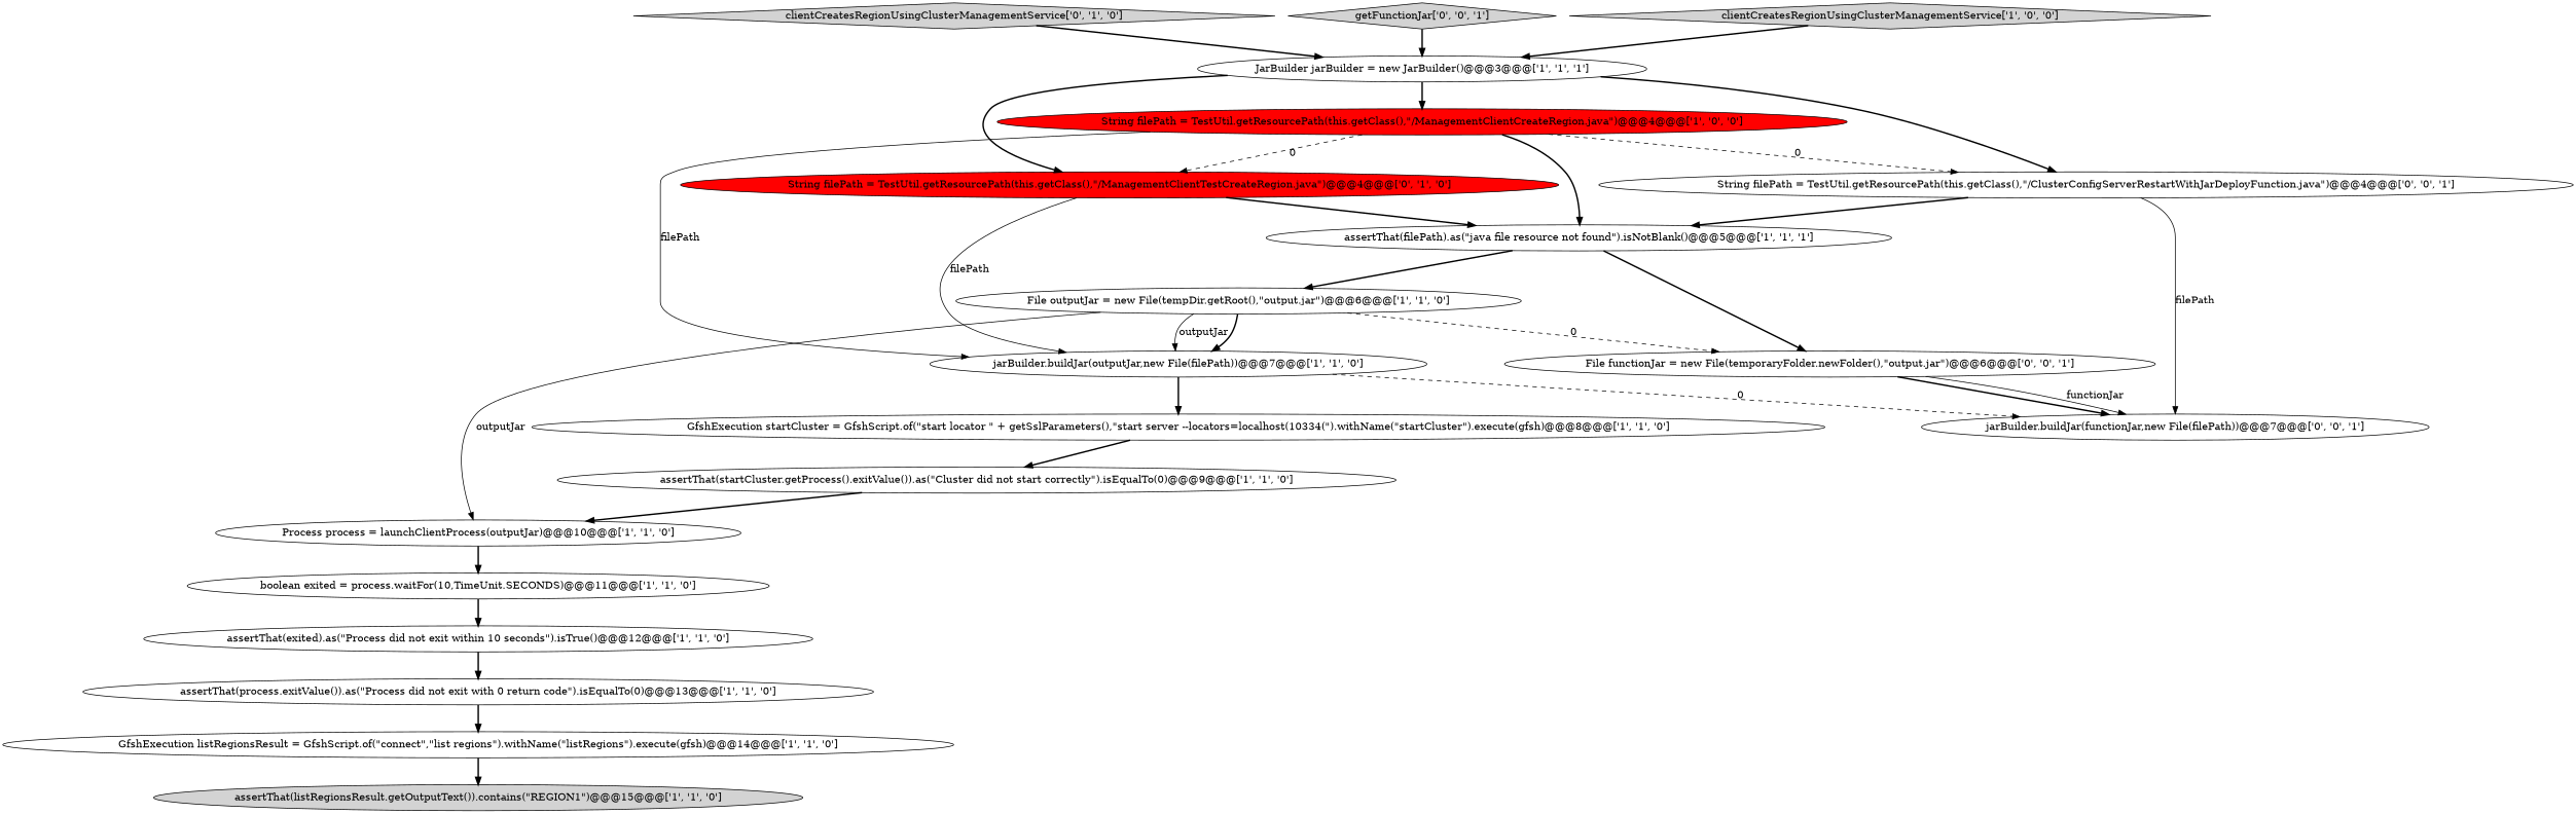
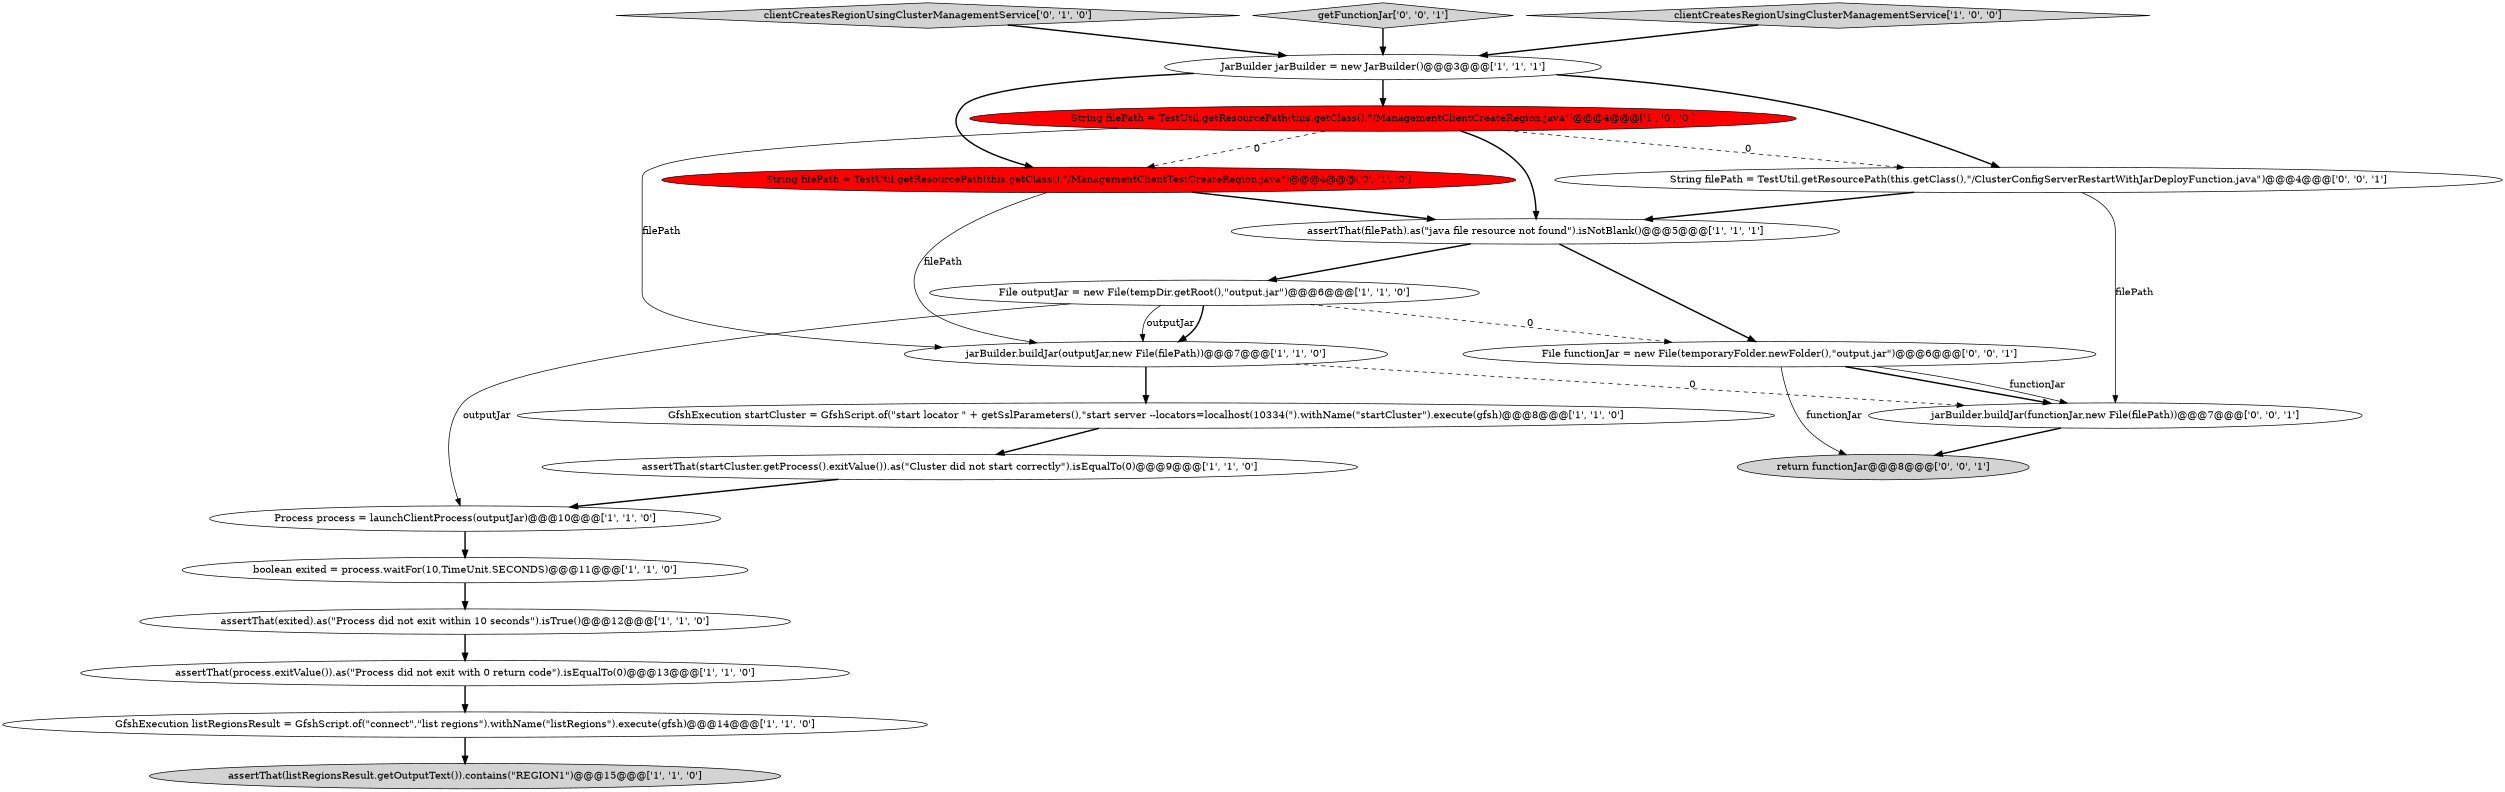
  digraph {
    node [fillcolor=white shape=ellipse style=filled]
    edge [style=bold]
    n1 [label="assertThat(filePath).as(\"java file resource not found\").isNotBlank()@@@5@@@['1', '1', '1']"]
    n2 [label="File outputJar = new File(tempDir.getRoot(),\"output.jar\")@@@6@@@['1', '1', '0']"]
    n3 [label="File functionJar = new File(temporaryFolder.newFolder(),\"output.jar\")@@@6@@@['0', '0', '1']"]
    n4 [label="assertThat(process.exitValue()).as(\"Process did not exit with 0 return code\").isEqualTo(0)@@@13@@@['1', '1', '0']"]
    n5 [label="GfshExecution listRegionsResult = GfshScript.of(\"connect\",\"list regions\").withName(\"listRegions\").execute(gfsh)@@@14@@@['1', '1', '0']"]
    n6 [label="assertThat(exited).as(\"Process did not exit within 10 seconds\").isTrue()@@@12@@@['1', '1', '0']"]
    n7 [fillcolor=lightgray label="clientCreatesRegionUsingClusterManagementService['0', '1', '0']" shape=diamond]
    n8 [label="JarBuilder jarBuilder = new JarBuilder()@@@3@@@['1', '1', '1']"]
    n9 [fillcolor=lightgray label="getFunctionJar['0', '0', '1']" shape=diamond]
    n10 [fillcolor=lightgray label="assertThat(listRegionsResult.getOutputText()).contains(\"REGION1\")@@@15@@@['1', '1', '0']"]
    n11 [label="assertThat(startCluster.getProcess().exitValue()).as(\"Cluster did not start correctly\").isEqualTo(0)@@@9@@@['1', '1', '0']"]
    n12 [label="Process process = launchClientProcess(outputJar)@@@10@@@['1', '1', '0']"]
    n13 [label="String filePath = TestUtil.getResourcePath(this.getClass(),\"/ClusterConfigServerRestartWithJarDeployFunction.java\")@@@4@@@['0', '0', '1']"]
    n14 [fillcolor=red label="String filePath = TestUtil.getResourcePath(this.getClass(),\"/ManagementClientCreateRegion.java\")@@@4@@@['1', '0', '0']"]
    n15 [fillcolor=red label="String filePath = TestUtil.getResourcePath(this.getClass(),\"/ManagementClientTestCreateRegion.java\")@@@4@@@['0', '1', '0']"]
    n16 [fillcolor=lightgray label="clientCreatesRegionUsingClusterManagementService['1', '0', '0']" shape=diamond]
    n17 [label="jarBuilder.buildJar(outputJar,new File(filePath))@@@7@@@['1', '1', '0']"]
    n18 [label="GfshExecution startCluster = GfshScript.of(\"start locator \" + getSslParameters(),\"start server --locators=localhost(10334(\").withName(\"startCluster\").execute(gfsh)@@@8@@@['1', '1', '0']"]
+   n19 [fillcolor=lightgray label="return functionJar@@@8@@@['0', '0', '1']"]
    n20 [label="jarBuilder.buildJar(functionJar,new File(filePath))@@@7@@@['0', '0', '1']"]
    n21 [label="boolean exited = process.waitFor(10,TimeUnit.SECONDS)@@@11@@@['1', '1', '0']"]
    n1 -> n2
    n1 -> n3
    n2 -> n3 [label=0 style=dashed]
    n2 -> n12 [label=outputJar style=solid]
    n2 -> n17 [label=outputJar style=solid]
    n2 -> n17
+   n3 -> n19 [label=functionJar style=solid]
    n3 -> n20
    n3 -> n20 [label=functionJar style=solid]
    n4 -> n5
    n5 -> n10
    n6 -> n4
    n7 -> n8
    n8 -> n13
    n8 -> n14
    n8 -> n15
    n9 -> n8
    n11 -> n12
    n12 -> n21
    n13 -> n1
    n13 -> n20 [label=filePath style=solid]
    n14 -> n1
    n14 -> n13 [label=0 style=dashed]
    n14 -> n15 [label=0 style=dashed]
    n14 -> n17 [label=filePath style=solid]
    n15 -> n1
    n15 -> n17 [label=filePath style=solid]
    n16 -> n8
    n17 -> n18
    n17 -> n20 [label=0 style=dashed]
    n18 -> n11
+   n20 -> n19
    n21 -> n6
  }
